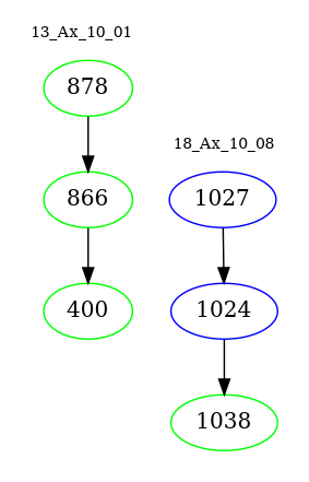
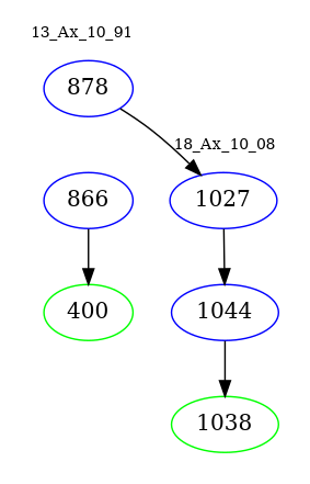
  digraph {
    node [color=blue]
    edge [color=black]
-   n1 [color=green label=878]
-   n2 [color=green label=866]
+   n1 [label=878]
+   n2 [label=866]
    n3 [color=green label=400]
    n4 [label=1027]
-   n5 [label=1024]
+   n5 [label=1044]
    n6 [color=green label=1038]
    subgraph cluster_1 {
      color=white
      fontsize=10
-     label="13_Ax_10_01"
+     label="13_Ax_10_91"
      n1
      n2
      n3
    }
    subgraph cluster_2 {
      color=white
      fontsize=10
      label="18_Ax_10_08"
      n4
      n5
      n6
    }
-   n1 -> n2
+   n1 -> n4
    n2 -> n3
    n4 -> n5
    n5 -> n6
  }
